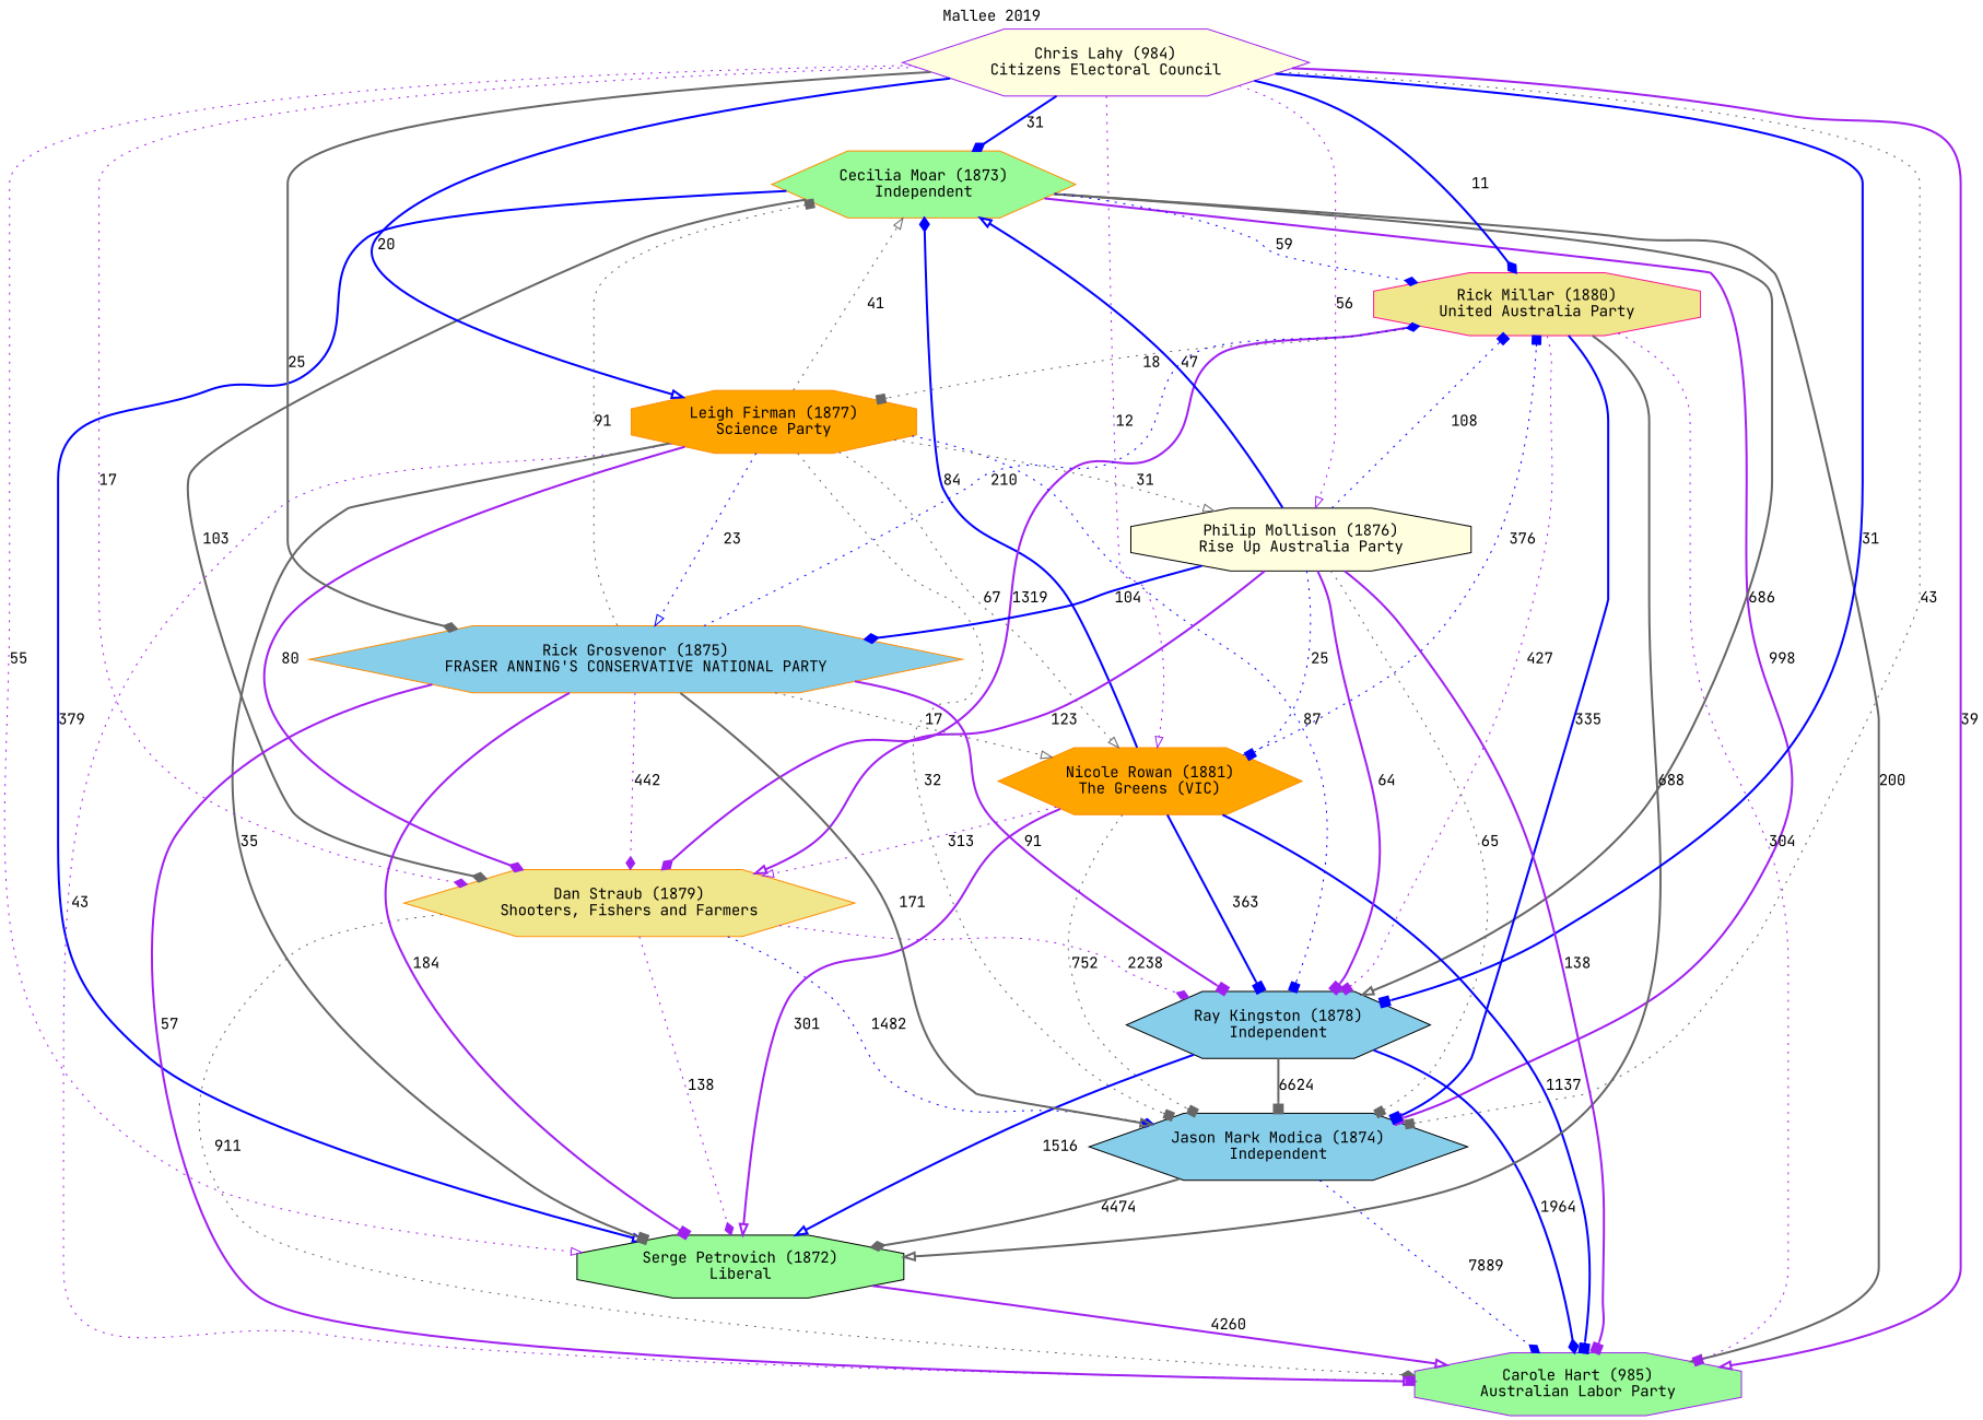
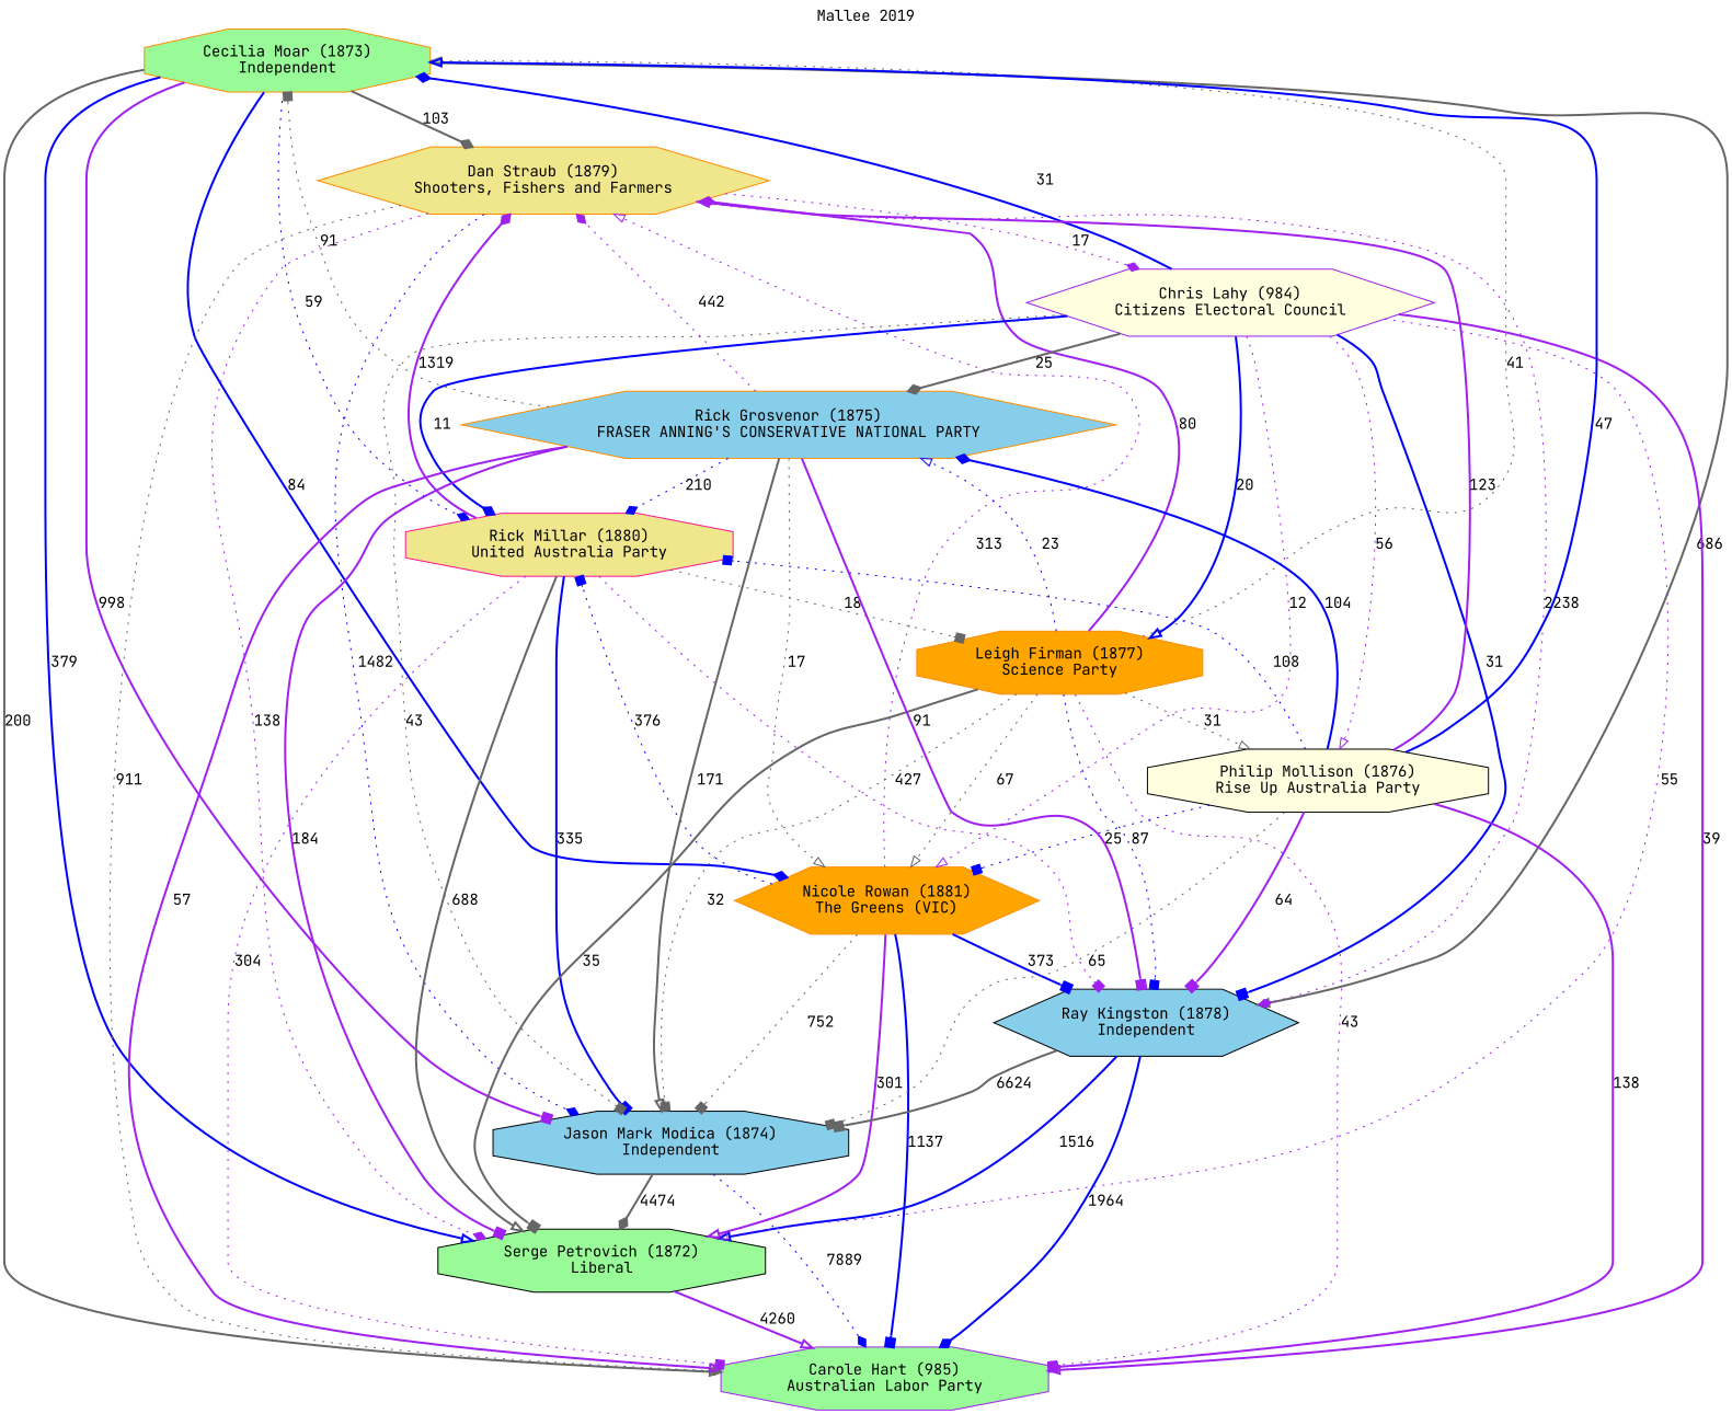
  digraph {
    fontname="JetBrains Mono"
    label="Mallee 2019"
    labelloc=t
    mclimit=10
    node [color=darkorange fillcolor=palegreen fontname="JetBrains Mono" shape=octagon style=filled]
    edge [arrowhead=box color=purple fontname="JetBrains Mono" style=bold]
    n1 [color=purple label="Carole Hart (985)\nAustralian Labor Party"]
-   n2 [label="Cecilia Moar (1873)\nIndependent" shape=hexagon]
+   n2 [label="Cecilia Moar (1873)\nIndependent"]
    n3 [fillcolor=khaki label="Dan Straub (1879)\nShooters, Fishers and Farmers" shape=hexagon]
-   n4 [color=black fillcolor=skyblue label="Jason Mark Modica (1874)\nIndependent" shape=hexagon]
+   n4 [color=black fillcolor=skyblue label="Jason Mark Modica (1874)\nIndependent"]
    n5 [fillcolor=orange label="Nicole Rowan (1881)\nThe Greens (VIC)" shape=hexagon]
    n6 [color=black fillcolor=skyblue label="Ray Kingston (1878)\nIndependent" shape=hexagon]
    n7 [color=deeppink fillcolor=khaki label="Rick Millar (1880)\nUnited Australia Party"]
    n8 [color=black label="Serge Petrovich (1872)\nLiberal"]
    n9 [fillcolor=orange label="Leigh Firman (1877)\nScience Party"]
    n10 [color=purple fillcolor=lightyellow label="Chris Lahy (984)\nCitizens Electoral Council" shape=hexagon]
    n11 [color=black fillcolor=lightyellow label="Philip Mollison (1876)\nRise Up Australia Party"]
    n12 [fillcolor=skyblue label="Rick Grosvenor (1875)\nFRASER ANNING'S CONSERVATIVE NATIONAL PARTY" shape=hexagon]
    n2 -> n1 [arrowhead=onormal color=gray40 label=200]
    n2 -> n3 [arrowhead=diamond color=gray40 label=103]
    n2 -> n4 [label=998]
-   n5 -> n2 [arrowhead=diamond color=blue label=84]
+   n2 -> n5 [arrowhead=diamond color=blue label=84]
    n2 -> n6 [arrowhead=onormal color=gray40 label=686]
    n2 -> n7 [arrowhead=diamond color=blue label=59 style=dotted]
    n2 -> n8 [arrowhead=onormal color=blue label=379]
    n3 -> n1 [arrowhead=diamond color=gray40 label=911 style=dotted]
    n3 -> n4 [arrowhead=diamond color=blue label=1482 style=dotted]
    n3 -> n6 [arrowhead=diamond label=2238 style=dotted]
    n3 -> n8 [arrowhead=diamond label=138 style=dotted]
    n4 -> n1 [arrowhead=diamond color=blue label=7889 style=dotted]
    n4 -> n8 [arrowhead=diamond color=gray40 label=4474]
    n5 -> n1 [color=blue label=1137]
    n5 -> n3 [arrowhead=onormal label=313 style=dotted]
    n5 -> n4 [color=gray40 label=752 style=dotted]
-   n5 -> n6 [color=blue label=363]
+   n5 -> n6 [color=blue label=373]
    n5 -> n7 [color=blue label=376 style=dotted]
    n5 -> n8 [arrowhead=onormal label=301]
    n6 -> n1 [arrowhead=diamond color=blue label=1964]
    n6 -> n4 [color=gray40 label=6624]
    n6 -> n8 [arrowhead=onormal color=blue label=1516]
    n7 -> n1 [label=304 style=dotted]
    n7 -> n3 [arrowhead=diamond label=1319]
    n7 -> n4 [color=blue label=335]
    n7 -> n6 [label=427 style=dotted]
    n7 -> n8 [arrowhead=onormal color=gray40 label=688]
    n7 -> n9 [color=gray40 label=18 style=dotted]
    n8 -> n1 [arrowhead=onormal label=4260]
    n9 -> n1 [label=43 style=dotted]
    n9 -> n2 [arrowhead=onormal color=gray40 label=41 style=dotted]
    n9 -> n3 [arrowhead=diamond label=80]
    n9 -> n4 [color=gray40 label=32 style=dotted]
    n9 -> n5 [arrowhead=onormal color=gray40 label=67 style=dotted]
    n9 -> n6 [color=blue label=87 style=dotted]
    n9 -> n8 [color=gray40 label=35]
    n9 -> n11 [arrowhead=onormal color=gray40 label=31 style=dotted]
    n9 -> n12 [arrowhead=onormal color=blue label=23 style=dotted]
    n10 -> n1 [arrowhead=onormal label=39]
    n10 -> n2 [arrowhead=diamond color=blue label=31]
-   n10 -> n3 [arrowhead=diamond label=17 style=dotted]
+   n3 -> n10 [arrowhead=diamond label=17 style=dotted]
    n10 -> n4 [color=gray40 label=43 style=dotted]
    n10 -> n5 [arrowhead=onormal label=12 style=dotted]
    n10 -> n6 [color=blue label=31]
    n10 -> n7 [arrowhead=diamond color=blue label=11]
    n10 -> n8 [arrowhead=onormal label=55 style=dotted]
    n10 -> n9 [arrowhead=onormal color=blue label=20]
    n10 -> n11 [arrowhead=onormal label=56 style=dotted]
    n10 -> n12 [arrowhead=diamond color=gray40 label=25]
    n11 -> n1 [label=138]
    n11 -> n2 [arrowhead=onormal color=blue label=47]
    n11 -> n3 [arrowhead=onormal label=123]
    n11 -> n4 [color=gray40 label=65 style=dotted]
    n11 -> n5 [color=blue label=25 style=dotted]
    n11 -> n6 [label=64]
    n11 -> n7 [color=blue label=108 style=dotted]
    n11 -> n12 [arrowhead=diamond color=blue label=104]
    n12 -> n1 [arrowhead=onormal label=57]
    n12 -> n2 [color=gray40 label=91 style=dotted]
    n12 -> n3 [arrowhead=diamond label=442 style=dotted]
    n12 -> n4 [arrowhead=onormal color=gray40 label=171]
    n12 -> n5 [arrowhead=onormal color=gray40 label=17 style=dotted]
    n12 -> n6 [label=91]
    n12 -> n7 [arrowhead=diamond color=blue label=210 style=dotted]
    n12 -> n8 [label=184]
  }
